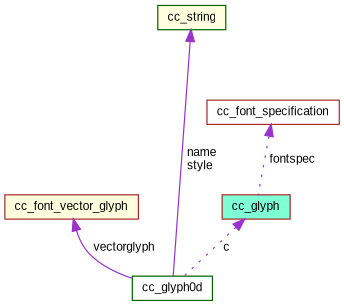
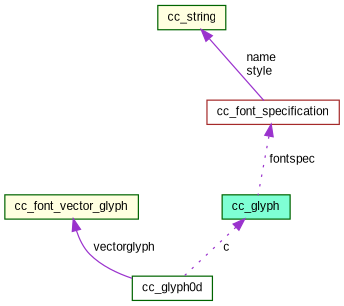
  digraph {
    fontname="Liberation Sans"
    node [color=darkgreen fillcolor=white fontname="Liberation Sans" fontsize=10 shape=record style=filled]
    edge [color=darkorchid3 dir=back fontname="Liberation Sans" fontsize=10 labelfontname=Helvetica labelfontsize=10 style=solid]
    n1 [fontcolor=black height=0.2 label=cc_glyph0d width=0.4]
-   n2 [color=brown fillcolor=lightyellow height=0.2 label=cc_font_vector_glyph width=0.4]
-   n3 [color=brown fillcolor=aquamarine height=0.2 label=cc_glyph width=0.4]
+   n2 [fillcolor=lightyellow height=0.2 label=cc_font_vector_glyph width=0.4]
+   n3 [fillcolor=aquamarine height=0.2 label=cc_glyph width=0.4]
    n4 [color=brown height=0.2 label=cc_font_specification width=0.4]
    n5 [fillcolor=lightyellow height=0.2 label=cc_string width=0.4]
    n2 -> n1 [label=" vectorglyph"]
    n3 -> n1 [label=" c" style=dotted]
    n4 -> n3 [label=" fontspec" style=dotted]
-   n5 -> n1 [label=" name\nstyle"]
+   n5 -> n4 [label=" name\nstyle"]
  }
